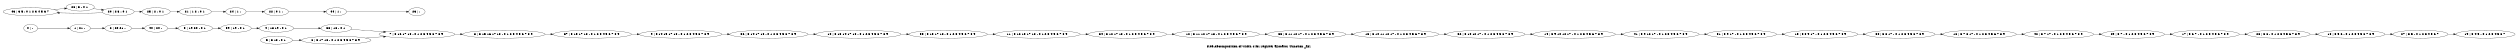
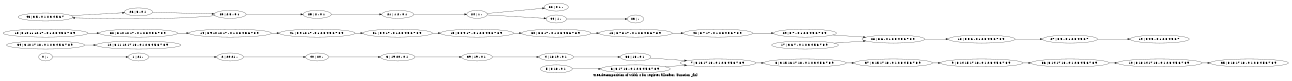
  digraph {
    label="Tree-decomposition of width 4 for register allocator (function _flsl)"
    rankdir=LR
    n1 [label="0 | : "]
    n2 [label="1 | 21 : "]
    n3 [label="2 | 20 21 : "]
    n4 [label="40 | 20 : "]
    n5 [label="3 | 19 20 : 0 1 "]
    n6 [label="39 | 19 : 0 1 "]
    n7 [label="4 | 18 19 : 0 1 "]
    n8 [label="38 | 18 : 0 1 "]
    n9 [label="7 | 3 16 17 18 : 0 1 2 3 4 5 6 7 8 9 "]
    n10 [label="5 | 3 18 : 0 1 "]
    n11 [label="6 | 3 17 18 : 0 1 2 3 4 5 6 7 8 9 "]
    n12 [label="8 | 3 15 16 17 18 : 0 1 2 3 4 5 6 7 8 9 "]
    n13 [label="37 | 3 15 17 18 : 0 1 2 3 4 5 6 7 8 9 "]
    n14 [label="9 | 3 14 15 17 18 : 0 1 2 3 4 5 6 7 8 9 "]
    n15 [label="36 | 3 14 17 18 : 0 1 2 3 4 5 6 7 8 9 "]
    n16 [label="10 | 3 13 14 17 18 : 0 1 2 3 4 5 6 7 8 9 "]
    n17 [label="35 | 3 13 17 18 : 0 1 2 3 4 5 6 7 8 9 "]
-   n18 [label="11 | 3 12 13 17 18 : 0 1 2 3 4 5 6 7 8 9 "]
    n19 [label="34 | 3 12 17 18 : 0 1 2 3 4 5 6 7 8 9 "]
    n20 [label="12 | 3 11 12 17 18 : 0 1 2 3 4 5 6 7 8 9 "]
-   n21 [label="33 | 3 11 12 17 : 0 1 2 3 4 5 6 7 8 9 "]
    n22 [label="13 | 3 10 11 12 17 : 0 1 2 3 4 5 6 7 8 9 "]
    n23 [label="32 | 3 10 12 17 : 0 1 2 3 4 5 6 7 8 9 "]
    n24 [label="14 | 3 9 10 12 17 : 0 1 2 3 4 5 6 7 8 9 "]
    n25 [label="41 | 3 9 12 17 : 0 1 2 3 4 5 6 7 8 9 "]
    n26 [label="31 | 3 9 17 : 0 1 2 3 4 5 6 7 8 9 "]
    n27 [label="15 | 3 8 9 17 : 0 1 2 3 4 5 6 7 8 9 "]
    n28 [label="30 | 3 8 17 : 0 1 2 3 4 5 6 7 8 9 "]
    n29 [label="16 | 3 7 8 17 : 0 1 2 3 4 5 6 7 8 9 "]
    n30 [label="42 | 3 7 17 : 0 1 2 3 4 5 6 7 8 9 "]
    n31 [label="29 | 3 7 : 0 1 2 3 4 5 6 7 8 9 "]
    n32 [label="17 | 3 6 7 : 0 1 2 3 4 5 6 7 8 9 "]
    n33 [label="28 | 3 6 : 0 1 2 3 4 5 6 7 8 9 "]
    n34 [label="18 | 3 5 6 : 0 1 2 3 4 5 6 7 8 9 "]
    n35 [label="27 | 3 5 : 0 1 2 3 4 5 6 7 "]
    n36 [label="19 | 3 4 5 : 0 1 2 3 4 5 6 7 "]
    n37 [label="43 | 3 5 : 0 1 2 3 4 5 6 7 "]
    n38 [label="26 | 3 : 0 1 "]
    n39 [label="20 | 2 3 : 0 1 "]
    n40 [label="25 | 2 : 0 1 "]
    n41 [label="21 | 1 2 : 0 1 "]
    n42 [label="24 | 1 : "]
    n43 [label="22 | 0 1 : "]
    n44 [label="44 | 1 : "]
    n45 [label="23 | : "]
    n1 -> n2
    n2 -> n3
    n3 -> n4
    n4 -> n5
    n5 -> n6
    n6 -> n7
    n7 -> n8
    n8 -> n9
    n9 -> n12
    n10 -> n11
    n11 -> n9
    n12 -> n13
    n13 -> n14
    n14 -> n15
    n15 -> n16
    n16 -> n17
-   n17 -> n18
-   n18 -> n19
    n19 -> n20
-   n20 -> n21
-   n21 -> n22
    n22 -> n23
    n23 -> n24
    n24 -> n25
    n25 -> n26
    n26 -> n27
    n27 -> n28
    n28 -> n29
    n29 -> n30
    n30 -> n31
-   n31 -> n32
+   n31 -> n33
    n32 -> n33
    n33 -> n34
    n34 -> n35
    n35 -> n36
    n37 -> n38
    n38 -> n39
    n39 -> n37
    n39 -> n40
    n40 -> n41
    n41 -> n42
    n42 -> n43
-   n43 -> n44
+   n42 -> n44
    n44 -> n45
  }
